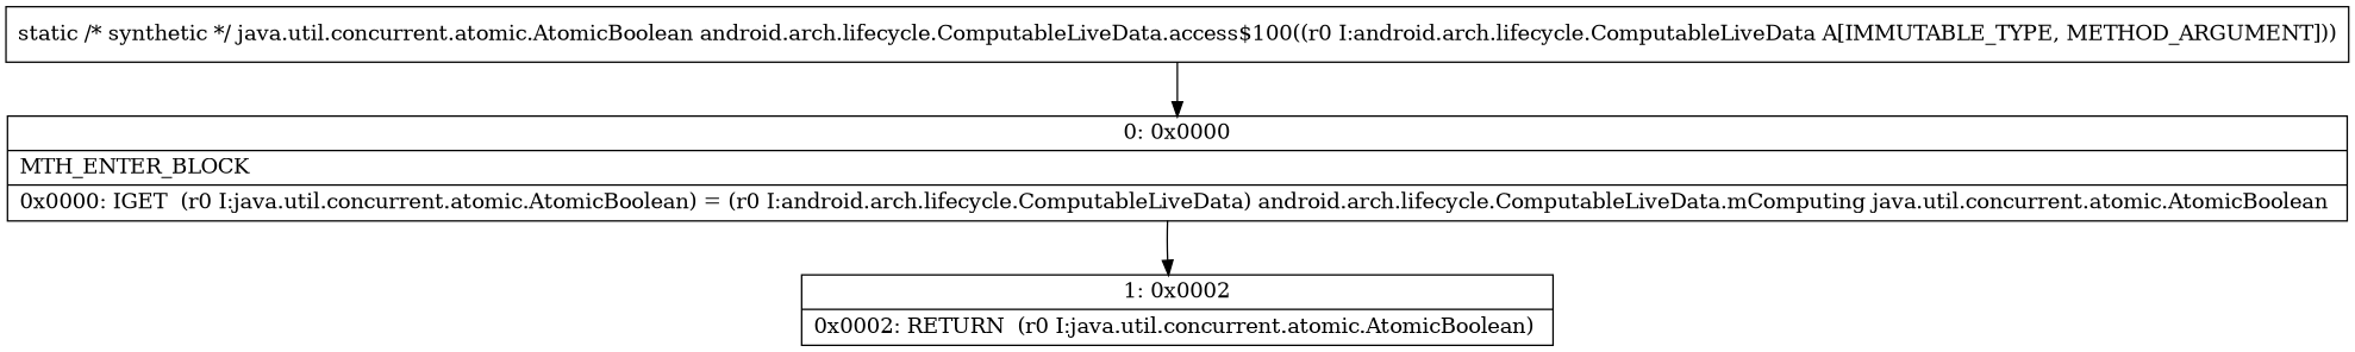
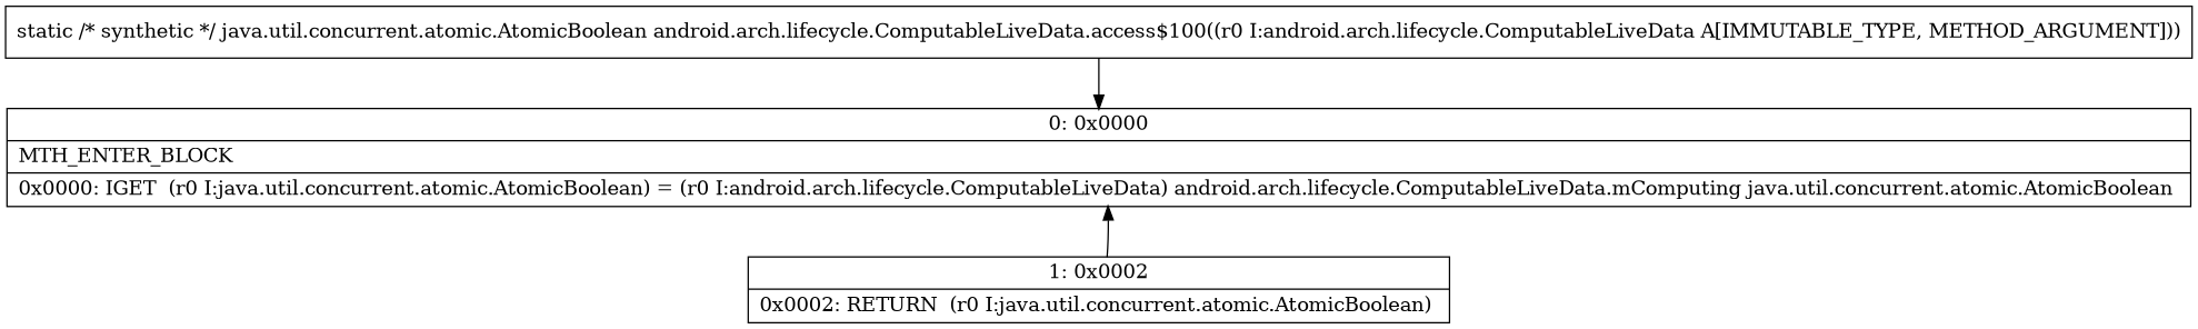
  digraph {
    node [shape=record]
    n1 [label="{0\:\ 0x0000|MTH_ENTER_BLOCK\l|0x0000: IGET  (r0 I:java.util.concurrent.atomic.AtomicBoolean) = (r0 I:android.arch.lifecycle.ComputableLiveData) android.arch.lifecycle.ComputableLiveData.mComputing java.util.concurrent.atomic.AtomicBoolean \l}"]
    n2 [label="{1\:\ 0x0002|0x0002: RETURN  (r0 I:java.util.concurrent.atomic.AtomicBoolean) \l}"]
    n3 [label="{static \/* synthetic *\/ java.util.concurrent.atomic.AtomicBoolean android.arch.lifecycle.ComputableLiveData.access$100((r0 I:android.arch.lifecycle.ComputableLiveData A[IMMUTABLE_TYPE, METHOD_ARGUMENT])) }"]
-   n1 -> n2
+   n2 -> n1
    n3 -> n1
  }
